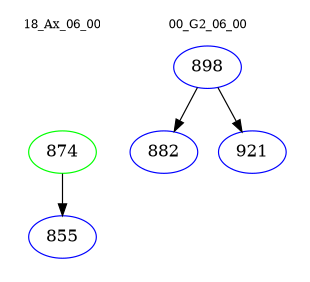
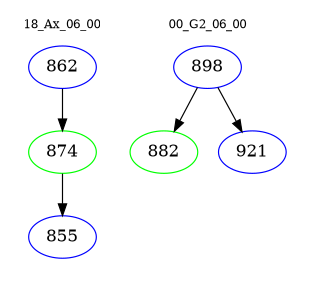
  digraph {
    node [color=blue]
    edge [color=black]
+   n1 [label=862]
    n2 [label=855]
    n3 [color=green label=874]
    n4 [label=898]
-   n5 [label=882]
+   n5 [color=green label=882]
    n6 [label=921]
    subgraph cluster_1 {
      color=white
      fontsize=10
      label="18_Ax_06_00"
+     n1
      n2
      n3
    }
    subgraph cluster_2 {
      color=white
      fontsize=10
      label="00_G2_06_00"
      n4
      n5
      n6
    }
+   n1 -> n3
    n3 -> n2
    n4 -> n5
    n4 -> n6
  }
